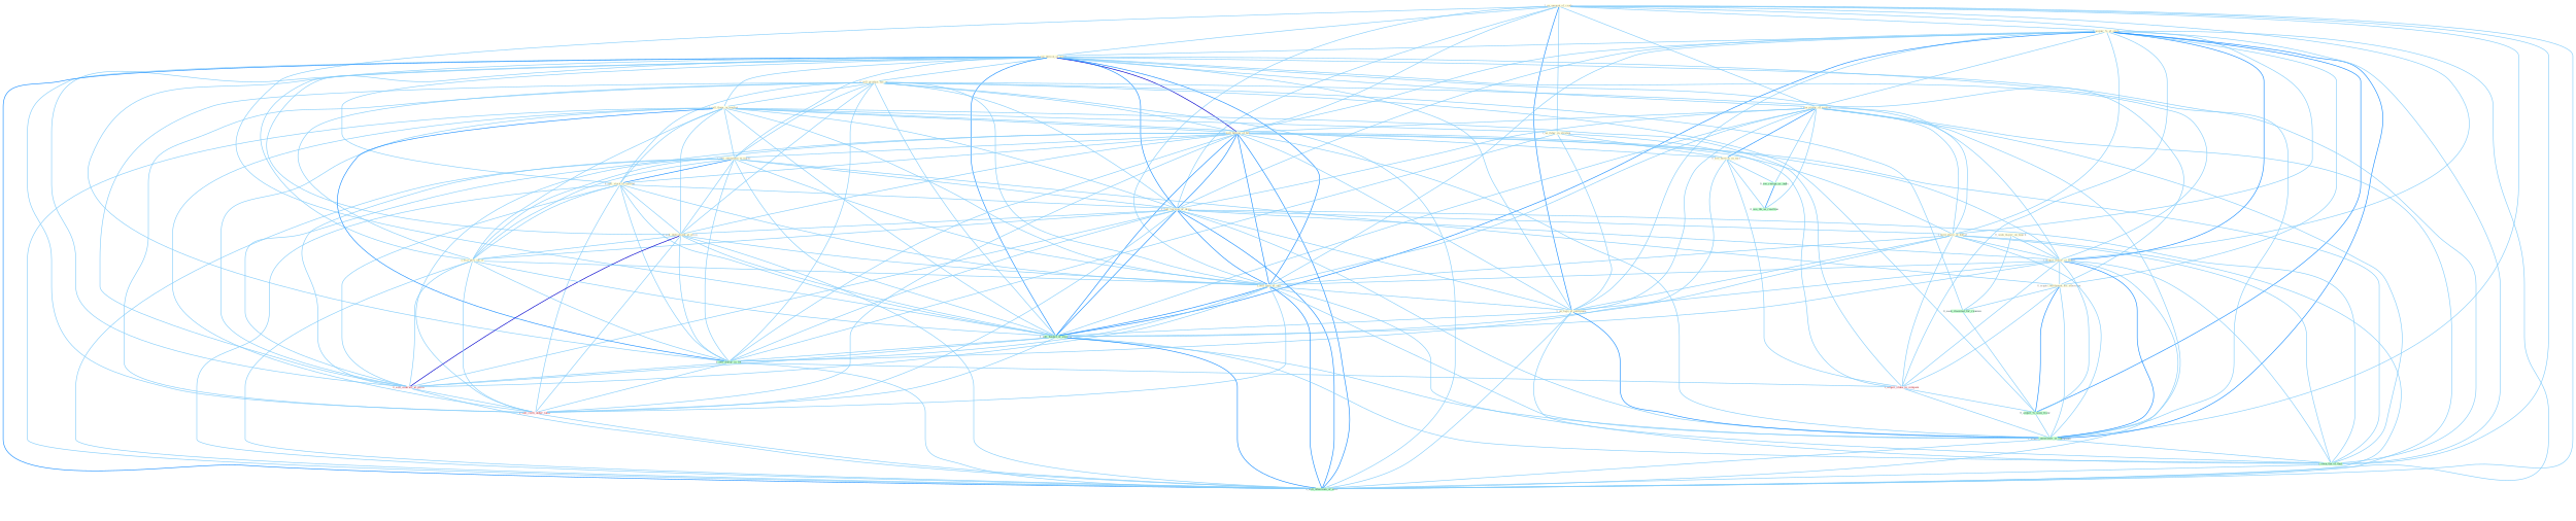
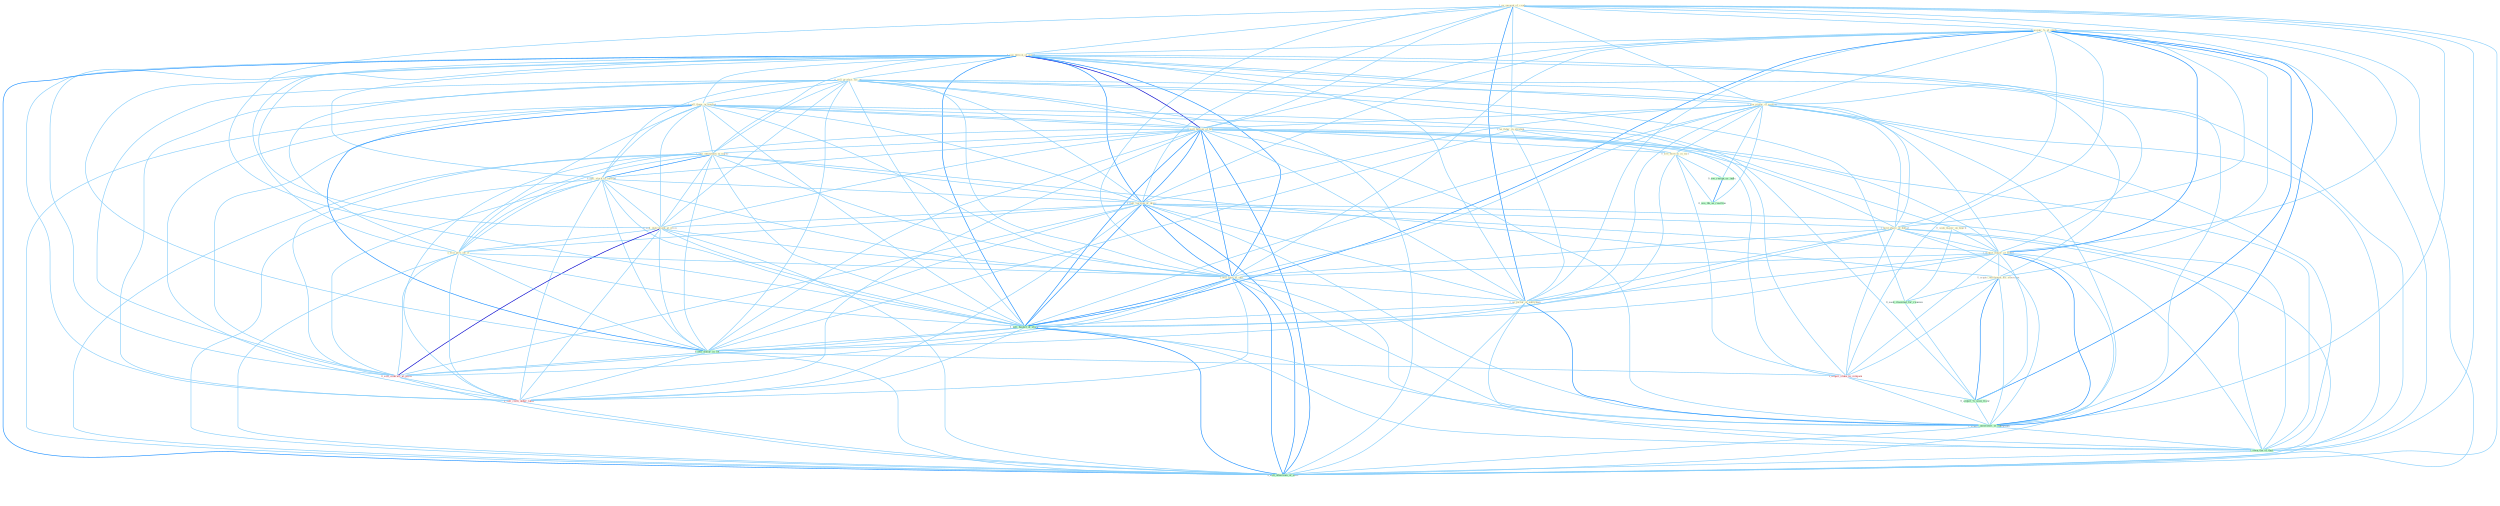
  graph {
    node [color="#ffffe0" fixedsize=true fontcolor="#8b7d6b" fontsize=4 shape=polygon style=filled]
    edge [color="#87cefa" w=1]
    "1_us_amount_of_crude " [height=.06 width=.5]
    "0_seek_major_on_board " [height=.06 width=.5]
    "1_acquir_%_of_stock " [height=.06 width=.5]
    n4 [height=.06 label="1_see_billion_of_asset" width=.5]
    "0_sell_product_for_us " [height=.06 width=.5]
    "0_sell_them_in_market " [height=.06 width=.5]
    "1_see_pictur_of_section " [height=.06 width=.5]
    "1_sell_billion_of_bill " [height=.06 width=.5]
    "0_sell_entitynam_to_buyer " [height=.06 width=.5]
    "0_sell_stock_to_institut " [height=.06 width=.5]
    "1_sell_version_of_devic " [height=.06 width=.5]
    "0_sell_instrument_at_price " [height=.06 width=.5]
    n13 [height=.06 label="1_hold_share_of_dollar" width=.5]
    "1_sell_piec_off_it " [height=.06 width=.5]
    "0_us_futur_in_strategi " [height=.06 width=.5]
    "0_see_exercis_in_fact " [height=.06 width=.5]
    "1_acquir_major_of_share " [height=.06 width=.5]
    "1_sell_type_of_suit " [height=.06 width=.5]
-   "1_us_logo_of_entitynam " [height=.06 width=.5]
+   "1_us_logo_of_entitynam " [height=.06 width=.5 label="1_us_pictur_of_entitynam"]
    "0_acquir_entitynam_for_othernum " [height=.06 width=.5]
    "1_acquir_stake_in_compani " [color="#fff0f5" fontcolor="#b22222" height=.06 width=.5]
    "0_sell_contract_at_price " [color="#fff0f5" fontcolor="#b22222" height=.06 width=.5]
    "0_sell_cloth_under_label " [color="#fff0f5" fontcolor="#b22222" height=.06 width=.5]
-   "1_sell_basket_of_stock " [color="#BDFCC9" fontcolor="#2f4f4f" height=.06 width=.5 label="1_sell_basket_of_exercis"]
+   "1_sell_basket_of_stock " [color="#BDFCC9" fontcolor="#2f4f4f" height=.06 width=.5]
    "1_acquir_laboratori_of_entitynam " [color="#BDFCC9" fontcolor="#2f4f4f" height=.06 width=.5]
    "1_seen_the_of_that " [color="#BDFCC9" fontcolor="#2f4f4f" height=.06 width=.5]
    n27 [color="#BDFCC9" fontcolor="#2f4f4f" height=.06 label="5_sell_othernum_of_offic" width=.5]
    "0_seek_classmat_for_reunion " [color="#BDFCC9" fontcolor="#2f4f4f" height=.06 width=.5]
    n29 [color="#BDFCC9" fontcolor="#2f4f4f" height=.06 label="0_acquir_%_seen_franc" width=.5]
    "0_sell_dollar_in_lot " [color="#BDFCC9" fontcolor="#2f4f4f" height=.06 width=.5]
    "0_see_resign_as_indic " [color="#BDFCC9" fontcolor="#2f4f4f" height=.06 width=.5]
    "0_see_thi_as_reaction " [color="#BDFCC9" fontcolor="#2f4f4f" height=.06 width=.5]
    subgraph sub_1 {
      "1_us_amount_of_crude "
      "0_seek_major_on_board "
      "1_acquir_%_of_stock "
      n4
      "0_sell_product_for_us "
      "0_sell_them_in_market "
      "1_see_pictur_of_section "
      "1_sell_billion_of_bill "
      "0_sell_entitynam_to_buyer "
      "0_sell_stock_to_institut "
      "1_sell_version_of_devic "
      "0_sell_instrument_at_price "
      n13
      "1_sell_piec_off_it "
      "0_us_futur_in_strategi "
      "0_see_exercis_in_fact "
      "1_acquir_major_of_share "
      "1_sell_type_of_suit "
      "1_us_logo_of_entitynam "
      "0_acquir_entitynam_for_othernum "
    }
    subgraph sub_2 {
      "1_acquir_stake_in_compani "
      "0_sell_contract_at_price "
      "0_sell_cloth_under_label "
    }
    "1_us_amount_of_crude " -- "1_acquir_%_of_stock "
    "1_us_amount_of_crude " -- n4
    "1_us_amount_of_crude " -- "1_see_pictur_of_section "
    "1_us_amount_of_crude " -- "1_sell_billion_of_bill "
    "1_us_amount_of_crude " -- "1_sell_version_of_devic "
    "1_us_amount_of_crude " -- n13
    "1_us_amount_of_crude " -- "0_us_futur_in_strategi "
    "1_us_amount_of_crude " -- "1_acquir_major_of_share "
    "1_us_amount_of_crude " -- "1_sell_type_of_suit "
    "1_us_amount_of_crude " -- "1_us_logo_of_entitynam " [color="#1e90ff" w=2]
    "1_us_amount_of_crude " -- "1_sell_basket_of_stock "
    "1_us_amount_of_crude " -- "1_acquir_laboratori_of_entitynam "
    "1_us_amount_of_crude " -- "1_seen_the_of_that "
    "1_us_amount_of_crude " -- n27
    "0_seek_major_on_board " -- "1_acquir_major_of_share "
    "0_seek_major_on_board " -- "0_seek_classmat_for_reunion "
    "1_acquir_%_of_stock " -- n4
    "1_acquir_%_of_stock " -- "1_see_pictur_of_section "
    "1_acquir_%_of_stock " -- "1_sell_billion_of_bill "
    "1_acquir_%_of_stock " -- "1_sell_version_of_devic "
    "1_acquir_%_of_stock " -- n13
    "1_acquir_%_of_stock " -- "1_acquir_major_of_share " [color="#1e90ff" w=2]
    "1_acquir_%_of_stock " -- "1_sell_type_of_suit "
    "1_acquir_%_of_stock " -- "1_us_logo_of_entitynam "
    "1_acquir_%_of_stock " -- "0_acquir_entitynam_for_othernum "
    "1_acquir_%_of_stock " -- "1_acquir_stake_in_compani "
    "1_acquir_%_of_stock " -- "1_sell_basket_of_stock " [color="#1e90ff" w=2]
    "1_acquir_%_of_stock " -- "1_acquir_laboratori_of_entitynam " [color="#1e90ff" w=2]
    "1_acquir_%_of_stock " -- "1_seen_the_of_that "
    "1_acquir_%_of_stock " -- n27
    "1_acquir_%_of_stock " -- n29 [color="#1e90ff" w=2]
    n4 -- "0_sell_product_for_us "
    n4 -- "0_sell_them_in_market "
    n4 -- "1_see_pictur_of_section "
    n4 -- "1_sell_billion_of_bill " [color="#0000cd" w=3]
    n4 -- "0_sell_entitynam_to_buyer "
    n4 -- "0_sell_stock_to_institut "
    n4 -- "1_sell_version_of_devic " [color="#1e90ff" w=2]
    n4 -- "0_sell_instrument_at_price "
    n4 -- n13
    n4 -- "1_sell_piec_off_it "
    n4 -- "1_acquir_major_of_share "
    n4 -- "1_sell_type_of_suit " [color="#1e90ff" w=2]
    n4 -- "1_us_logo_of_entitynam "
    n4 -- "0_sell_contract_at_price "
    n4 -- "0_sell_cloth_under_label "
    n4 -- "1_sell_basket_of_stock " [color="#1e90ff" w=2]
    n4 -- "1_acquir_laboratori_of_entitynam "
    n4 -- "1_seen_the_of_that "
    n4 -- n27 [color="#1e90ff" w=2]
    n4 -- "0_sell_dollar_in_lot "
    "0_sell_product_for_us " -- "0_sell_them_in_market "
    "0_sell_product_for_us " -- "1_sell_billion_of_bill "
    "0_sell_product_for_us " -- "0_sell_entitynam_to_buyer "
    "0_sell_product_for_us " -- "0_sell_stock_to_institut "
    "0_sell_product_for_us " -- "1_sell_version_of_devic "
    "0_sell_product_for_us " -- "0_sell_instrument_at_price "
    "0_sell_product_for_us " -- "1_sell_piec_off_it "
    "0_sell_product_for_us " -- "1_sell_type_of_suit "
    "0_sell_product_for_us " -- "0_acquir_entitynam_for_othernum "
    "0_sell_product_for_us " -- "0_sell_contract_at_price "
    "0_sell_product_for_us " -- "0_sell_cloth_under_label "
    "0_sell_product_for_us " -- "1_sell_basket_of_stock "
    "0_sell_product_for_us " -- n27
    "0_sell_product_for_us " -- "0_seek_classmat_for_reunion "
    "0_sell_product_for_us " -- n29
    "0_sell_product_for_us " -- "0_sell_dollar_in_lot "
    "0_sell_them_in_market " -- "1_sell_billion_of_bill "
    "0_sell_them_in_market " -- "0_sell_entitynam_to_buyer "
    "0_sell_them_in_market " -- "0_sell_stock_to_institut "
    "0_sell_them_in_market " -- "1_sell_version_of_devic "
    "0_sell_them_in_market " -- "0_sell_instrument_at_price "
    "0_sell_them_in_market " -- "1_sell_piec_off_it "
    "0_sell_them_in_market " -- "0_us_futur_in_strategi "
    "0_sell_them_in_market " -- "0_see_exercis_in_fact "
    "0_sell_them_in_market " -- "1_sell_type_of_suit "
    "0_sell_them_in_market " -- "1_acquir_stake_in_compani "
    "0_sell_them_in_market " -- "0_sell_contract_at_price "
    "0_sell_them_in_market " -- "0_sell_cloth_under_label "
    "0_sell_them_in_market " -- "1_sell_basket_of_stock "
    "0_sell_them_in_market " -- n27
    "0_sell_them_in_market " -- "0_sell_dollar_in_lot " [color="#1e90ff" w=2]
    "1_see_pictur_of_section " -- "1_sell_billion_of_bill "
    "1_see_pictur_of_section " -- "1_sell_version_of_devic "
    "1_see_pictur_of_section " -- n13
-   "1_see_pictur_of_section " -- "0_see_exercis_in_fact " [color="#1e90ff"]
+   "1_see_pictur_of_section " -- "0_see_exercis_in_fact "
    "1_see_pictur_of_section " -- "1_acquir_major_of_share "
    "1_see_pictur_of_section " -- "1_sell_type_of_suit "
    "1_see_pictur_of_section " -- "1_us_logo_of_entitynam "
    "1_see_pictur_of_section " -- "1_sell_basket_of_stock "
    "1_see_pictur_of_section " -- "1_acquir_laboratori_of_entitynam "
    "1_see_pictur_of_section " -- "1_seen_the_of_that "
    "1_see_pictur_of_section " -- n27
    "1_see_pictur_of_section " -- "0_see_resign_as_indic "
    "1_see_pictur_of_section " -- "0_see_thi_as_reaction "
    "1_sell_billion_of_bill " -- "0_sell_entitynam_to_buyer "
    "1_sell_billion_of_bill " -- "0_sell_stock_to_institut "
    "1_sell_billion_of_bill " -- "1_sell_version_of_devic " [color="#1e90ff" w=2]
    "1_sell_billion_of_bill " -- "0_sell_instrument_at_price "
    "1_sell_billion_of_bill " -- n13
    "1_sell_billion_of_bill " -- "1_sell_piec_off_it "
    "1_sell_billion_of_bill " -- "1_acquir_major_of_share "
    "1_sell_billion_of_bill " -- "1_sell_type_of_suit " [color="#1e90ff" w=2]
    "1_sell_billion_of_bill " -- "1_us_logo_of_entitynam "
-   "1_sell_billion_of_bill " -- "0_sell_contract_at_price "
+   "1_sell_billion_of_bill " -- "0_seek_major_on_board "
    "1_sell_billion_of_bill " -- "0_sell_cloth_under_label "
    "1_sell_billion_of_bill " -- "1_sell_basket_of_stock " [color="#1e90ff" w=2]
    "1_sell_billion_of_bill " -- "1_acquir_laboratori_of_entitynam "
    "1_sell_billion_of_bill " -- "1_seen_the_of_that "
    "1_sell_billion_of_bill " -- n27 [color="#1e90ff" w=2]
    "1_sell_billion_of_bill " -- "0_sell_dollar_in_lot "
    "0_sell_entitynam_to_buyer " -- "0_sell_stock_to_institut " [color="#1e90ff" w=2]
    "0_sell_entitynam_to_buyer " -- "1_sell_version_of_devic "
    "0_sell_entitynam_to_buyer " -- "0_sell_instrument_at_price "
    "0_sell_entitynam_to_buyer " -- "1_sell_piec_off_it "
    "0_sell_entitynam_to_buyer " -- "1_sell_type_of_suit "
    "0_sell_entitynam_to_buyer " -- "0_acquir_entitynam_for_othernum "
    "0_sell_entitynam_to_buyer " -- "0_sell_contract_at_price "
    "0_sell_entitynam_to_buyer " -- "0_sell_cloth_under_label "
    "0_sell_entitynam_to_buyer " -- "1_sell_basket_of_stock "
    "0_sell_entitynam_to_buyer " -- n27
    "0_sell_entitynam_to_buyer " -- "0_sell_dollar_in_lot "
    "0_sell_stock_to_institut " -- "1_sell_version_of_devic "
    "0_sell_stock_to_institut " -- "0_sell_instrument_at_price "
    "0_sell_stock_to_institut " -- "1_sell_piec_off_it "
    "0_sell_stock_to_institut " -- "1_sell_type_of_suit "
    "0_sell_stock_to_institut " -- "0_sell_contract_at_price "
    "0_sell_stock_to_institut " -- "0_sell_cloth_under_label "
    "0_sell_stock_to_institut " -- "1_sell_basket_of_stock "
    "0_sell_stock_to_institut " -- n27
    "0_sell_stock_to_institut " -- "0_sell_dollar_in_lot "
    "1_sell_version_of_devic " -- "0_sell_instrument_at_price "
    "1_sell_version_of_devic " -- n13
    "1_sell_version_of_devic " -- "1_sell_piec_off_it "
    "1_sell_version_of_devic " -- "1_acquir_major_of_share "
    "1_sell_version_of_devic " -- "1_sell_type_of_suit " [color="#1e90ff" w=2]
    "1_sell_version_of_devic " -- "1_us_logo_of_entitynam "
    "1_sell_version_of_devic " -- "0_sell_contract_at_price "
    "1_sell_version_of_devic " -- "0_sell_cloth_under_label "
    "1_sell_version_of_devic " -- "1_sell_basket_of_stock " [color="#1e90ff" w=2]
    "1_sell_version_of_devic " -- "1_acquir_laboratori_of_entitynam "
    "1_sell_version_of_devic " -- "1_seen_the_of_that "
    "1_sell_version_of_devic " -- n27 [color="#1e90ff" w=2]
    "1_sell_version_of_devic " -- "0_sell_dollar_in_lot "
    "0_sell_instrument_at_price " -- "1_sell_piec_off_it "
    "0_sell_instrument_at_price " -- "1_sell_type_of_suit "
    "0_sell_instrument_at_price " -- "0_sell_contract_at_price " [color="#0000cd" w=3]
    "0_sell_instrument_at_price " -- "0_sell_cloth_under_label "
    "0_sell_instrument_at_price " -- "1_sell_basket_of_stock "
    "0_sell_instrument_at_price " -- n27
    "0_sell_instrument_at_price " -- "0_sell_dollar_in_lot "
    n13 -- "1_acquir_major_of_share "
    n13 -- "1_sell_type_of_suit "
    n13 -- "1_us_logo_of_entitynam "
    n13 -- "1_acquir_stake_in_compani "
    n13 -- "1_sell_basket_of_stock "
    n13 -- "1_acquir_laboratori_of_entitynam "
    n13 -- "1_seen_the_of_that "
    n13 -- n27
    "1_sell_piec_off_it " -- "1_sell_type_of_suit "
    "1_sell_piec_off_it " -- "0_sell_contract_at_price "
    "1_sell_piec_off_it " -- "0_sell_cloth_under_label "
    "1_sell_piec_off_it " -- "1_sell_basket_of_stock "
    "1_sell_piec_off_it " -- n27
    "1_sell_piec_off_it " -- "0_sell_dollar_in_lot "
    "0_us_futur_in_strategi " -- "0_see_exercis_in_fact "
    "0_us_futur_in_strategi " -- "1_us_logo_of_entitynam "
    "0_us_futur_in_strategi " -- "1_acquir_stake_in_compani "
    "0_us_futur_in_strategi " -- "0_sell_dollar_in_lot "
    "0_see_exercis_in_fact " -- "1_acquir_stake_in_compani "
    "0_see_exercis_in_fact " -- "0_sell_dollar_in_lot "
    "0_see_exercis_in_fact " -- "0_see_resign_as_indic "
    "0_see_exercis_in_fact " -- "0_see_thi_as_reaction "
    "1_acquir_major_of_share " -- "1_sell_type_of_suit "
    "1_acquir_major_of_share " -- "1_us_logo_of_entitynam "
    "1_acquir_major_of_share " -- "0_acquir_entitynam_for_othernum "
    "1_acquir_major_of_share " -- "1_acquir_stake_in_compani "
    "1_acquir_major_of_share " -- "1_sell_basket_of_stock "
    "1_acquir_major_of_share " -- "1_acquir_laboratori_of_entitynam " [color="#1e90ff" w=2]
    "1_acquir_major_of_share " -- "1_seen_the_of_that "
    "1_acquir_major_of_share " -- n27
    "1_acquir_major_of_share " -- n29
    "1_sell_type_of_suit " -- "1_us_logo_of_entitynam "
    "1_sell_type_of_suit " -- "0_sell_contract_at_price "
    "1_sell_type_of_suit " -- "0_sell_cloth_under_label "
    "1_sell_type_of_suit " -- "1_sell_basket_of_stock " [color="#1e90ff" w=2]
    "1_sell_type_of_suit " -- "1_acquir_laboratori_of_entitynam "
    "1_sell_type_of_suit " -- "1_seen_the_of_that "
    "1_sell_type_of_suit " -- n27 [color="#1e90ff" w=2]
    "1_sell_type_of_suit " -- "0_sell_dollar_in_lot "
    "1_us_logo_of_entitynam " -- "1_sell_basket_of_stock "
    "1_us_logo_of_entitynam " -- "1_acquir_laboratori_of_entitynam " [color="#1e90ff" w=2]
    "1_us_logo_of_entitynam " -- "1_seen_the_of_that "
    "1_us_logo_of_entitynam " -- n27
    "0_acquir_entitynam_for_othernum " -- "1_acquir_stake_in_compani "
    "0_acquir_entitynam_for_othernum " -- "1_acquir_laboratori_of_entitynam "
    "0_acquir_entitynam_for_othernum " -- "0_seek_classmat_for_reunion "
    "0_acquir_entitynam_for_othernum " -- n29 [color="#1e90ff" w=2]
    "1_acquir_stake_in_compani " -- "1_acquir_laboratori_of_entitynam "
    "1_acquir_stake_in_compani " -- n29
    "0_sell_contract_at_price " -- "0_sell_cloth_under_label "
    "0_sell_contract_at_price " -- n27
    "0_sell_cloth_under_label " -- n27
    "1_sell_basket_of_stock " -- "0_sell_contract_at_price "
    "1_sell_basket_of_stock " -- "0_sell_cloth_under_label "
    "1_sell_basket_of_stock " -- "1_acquir_laboratori_of_entitynam "
    "1_sell_basket_of_stock " -- "1_seen_the_of_that "
    "1_sell_basket_of_stock " -- n27 [color="#1e90ff" w=2]
    "1_sell_basket_of_stock " -- "0_sell_dollar_in_lot "
    "1_acquir_laboratori_of_entitynam " -- "1_seen_the_of_that "
    "1_acquir_laboratori_of_entitynam " -- n27
    "1_seen_the_of_that " -- n27
    "0_seek_classmat_for_reunion " -- n29
    n29 -- "1_acquir_laboratori_of_entitynam "
    "0_sell_dollar_in_lot " -- "1_acquir_stake_in_compani "
    "0_sell_dollar_in_lot " -- "0_sell_contract_at_price "
    "0_sell_dollar_in_lot " -- "0_sell_cloth_under_label "
    "0_sell_dollar_in_lot " -- n27
    "0_see_resign_as_indic " -- "0_see_thi_as_reaction " [color="#1e90ff" w=2]
  }
